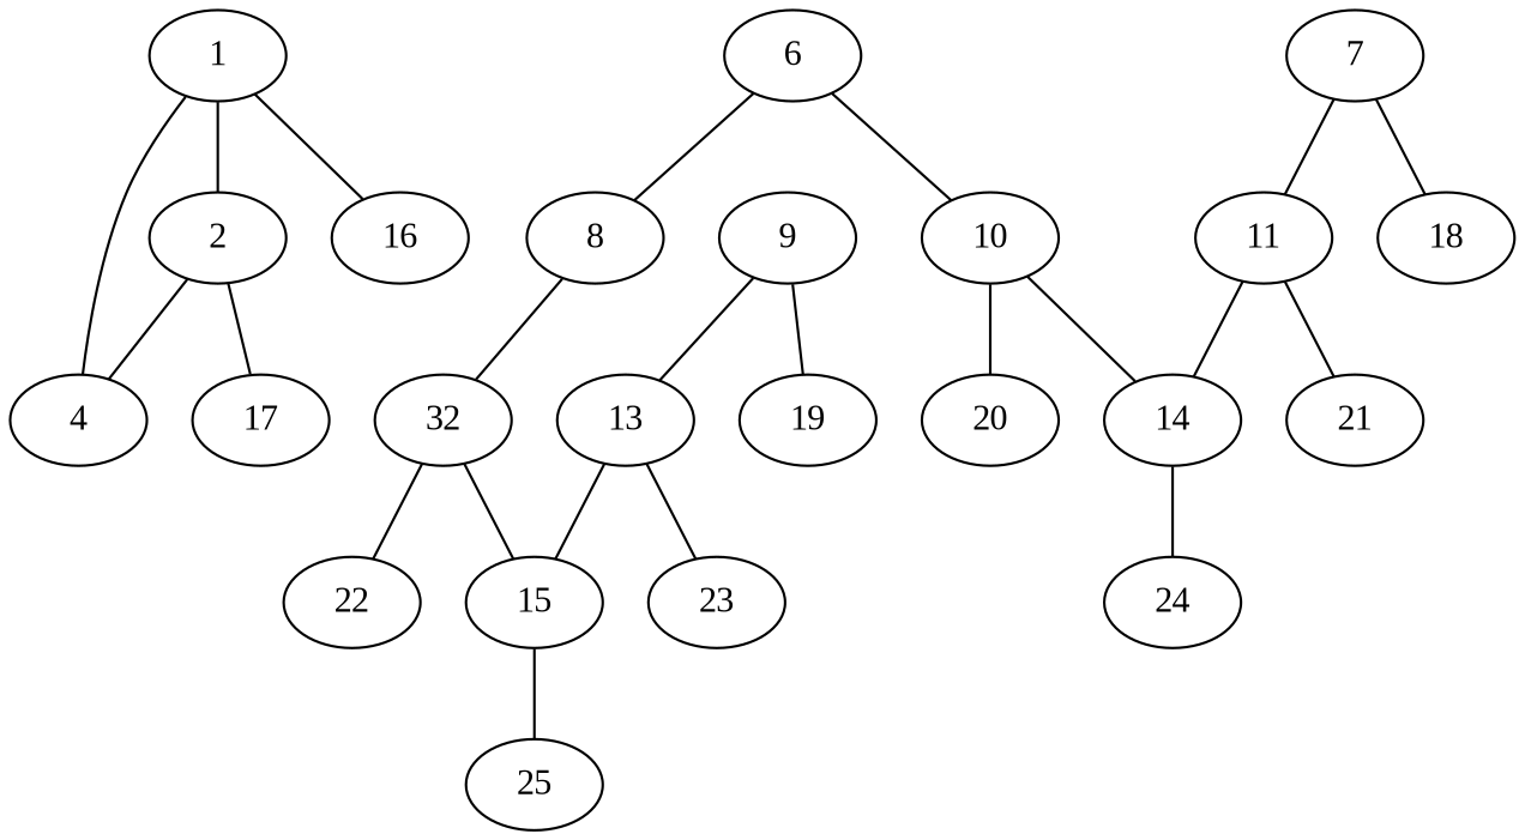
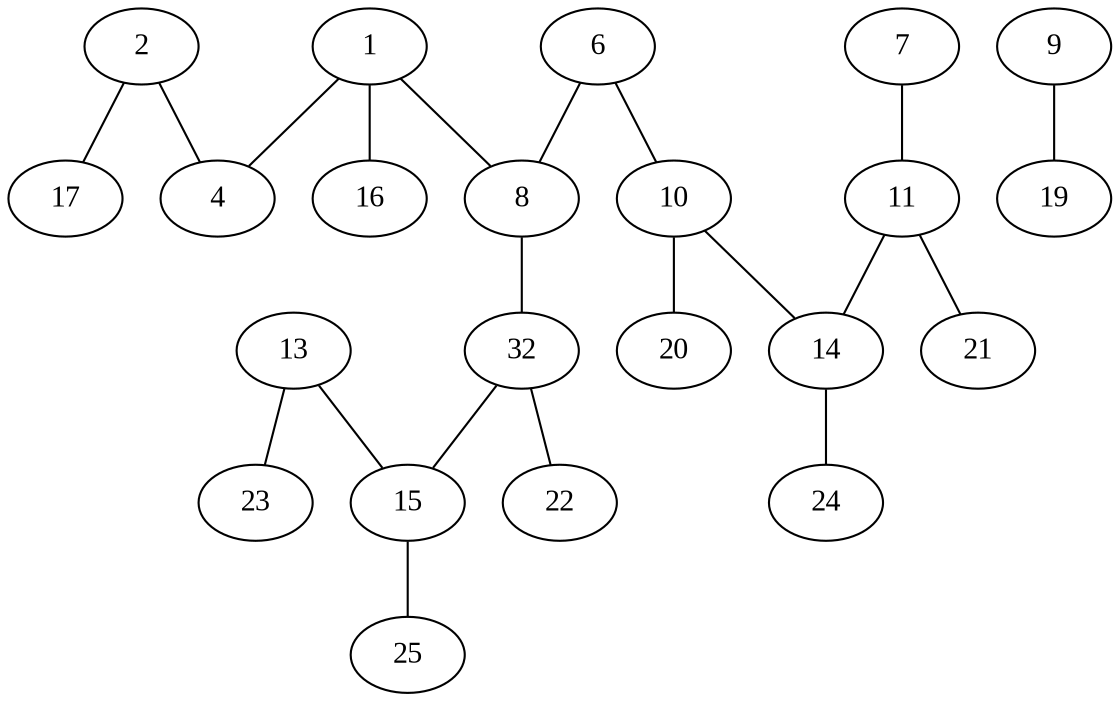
  graph {
    fontname="Liberation Serif"
    node [chem=C fontname="Liberation Serif"]
    edge [fontname="Liberation Serif" valence=1]
    1
    2
    4 [chem=O]
    16 [chem=H]
    17 [chem=H]
    6
    8
    10
    7
    11
-   18 [chem=H]
    n12 [label=32]
    9
    13
    19 [chem=H]
    14
    20 [chem=H]
    21 [chem=H]
    15
    22 [chem=H]
    23 [chem=H]
    24 [chem=H]
    25 [chem=H]
-   1 -- 2
+   1 -- 8
    1 -- 4
    1 -- 16
    2 -- 4
    2 -- 17
    6 -- 8
    6 -- 10
    8 -- n12
    10 -- 14 [valence=2]
    10 -- 20
    7 -- 11 [valence=2]
-   7 -- 18
    11 -- 14
    11 -- 21
    n12 -- 15 [valence=2]
    n12 -- 22
-   9 -- 13 [valence=2]
    9 -- 19
    13 -- 15
    13 -- 23
    14 -- 24
    15 -- 25
  }
